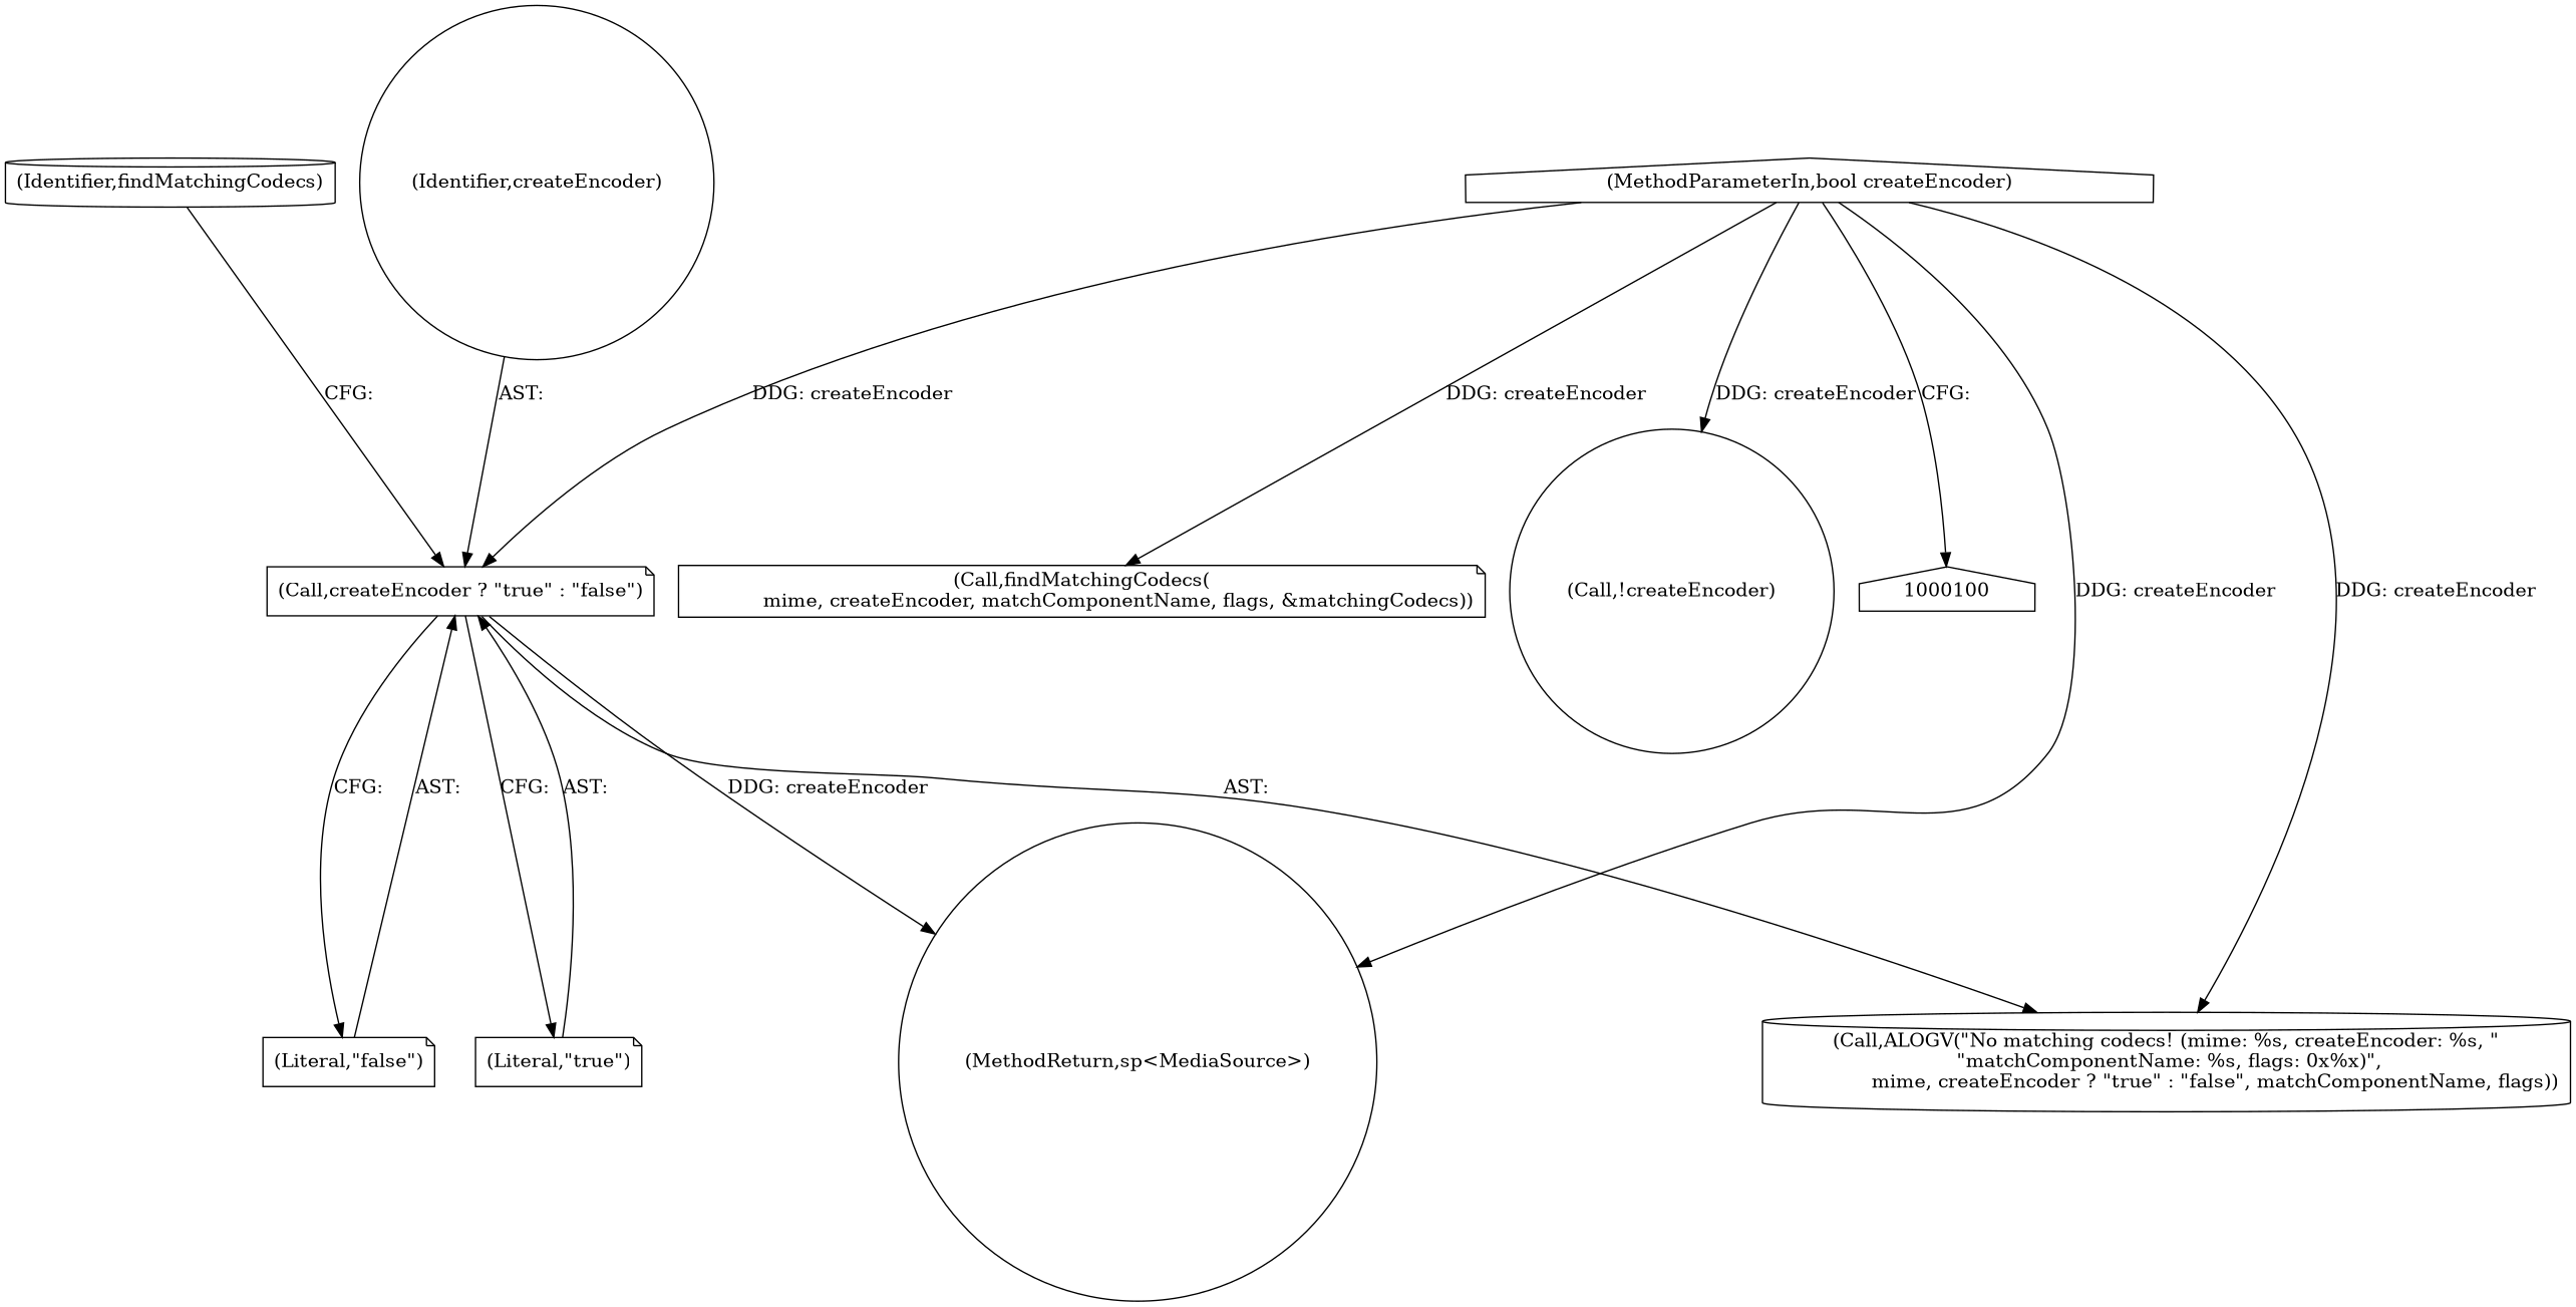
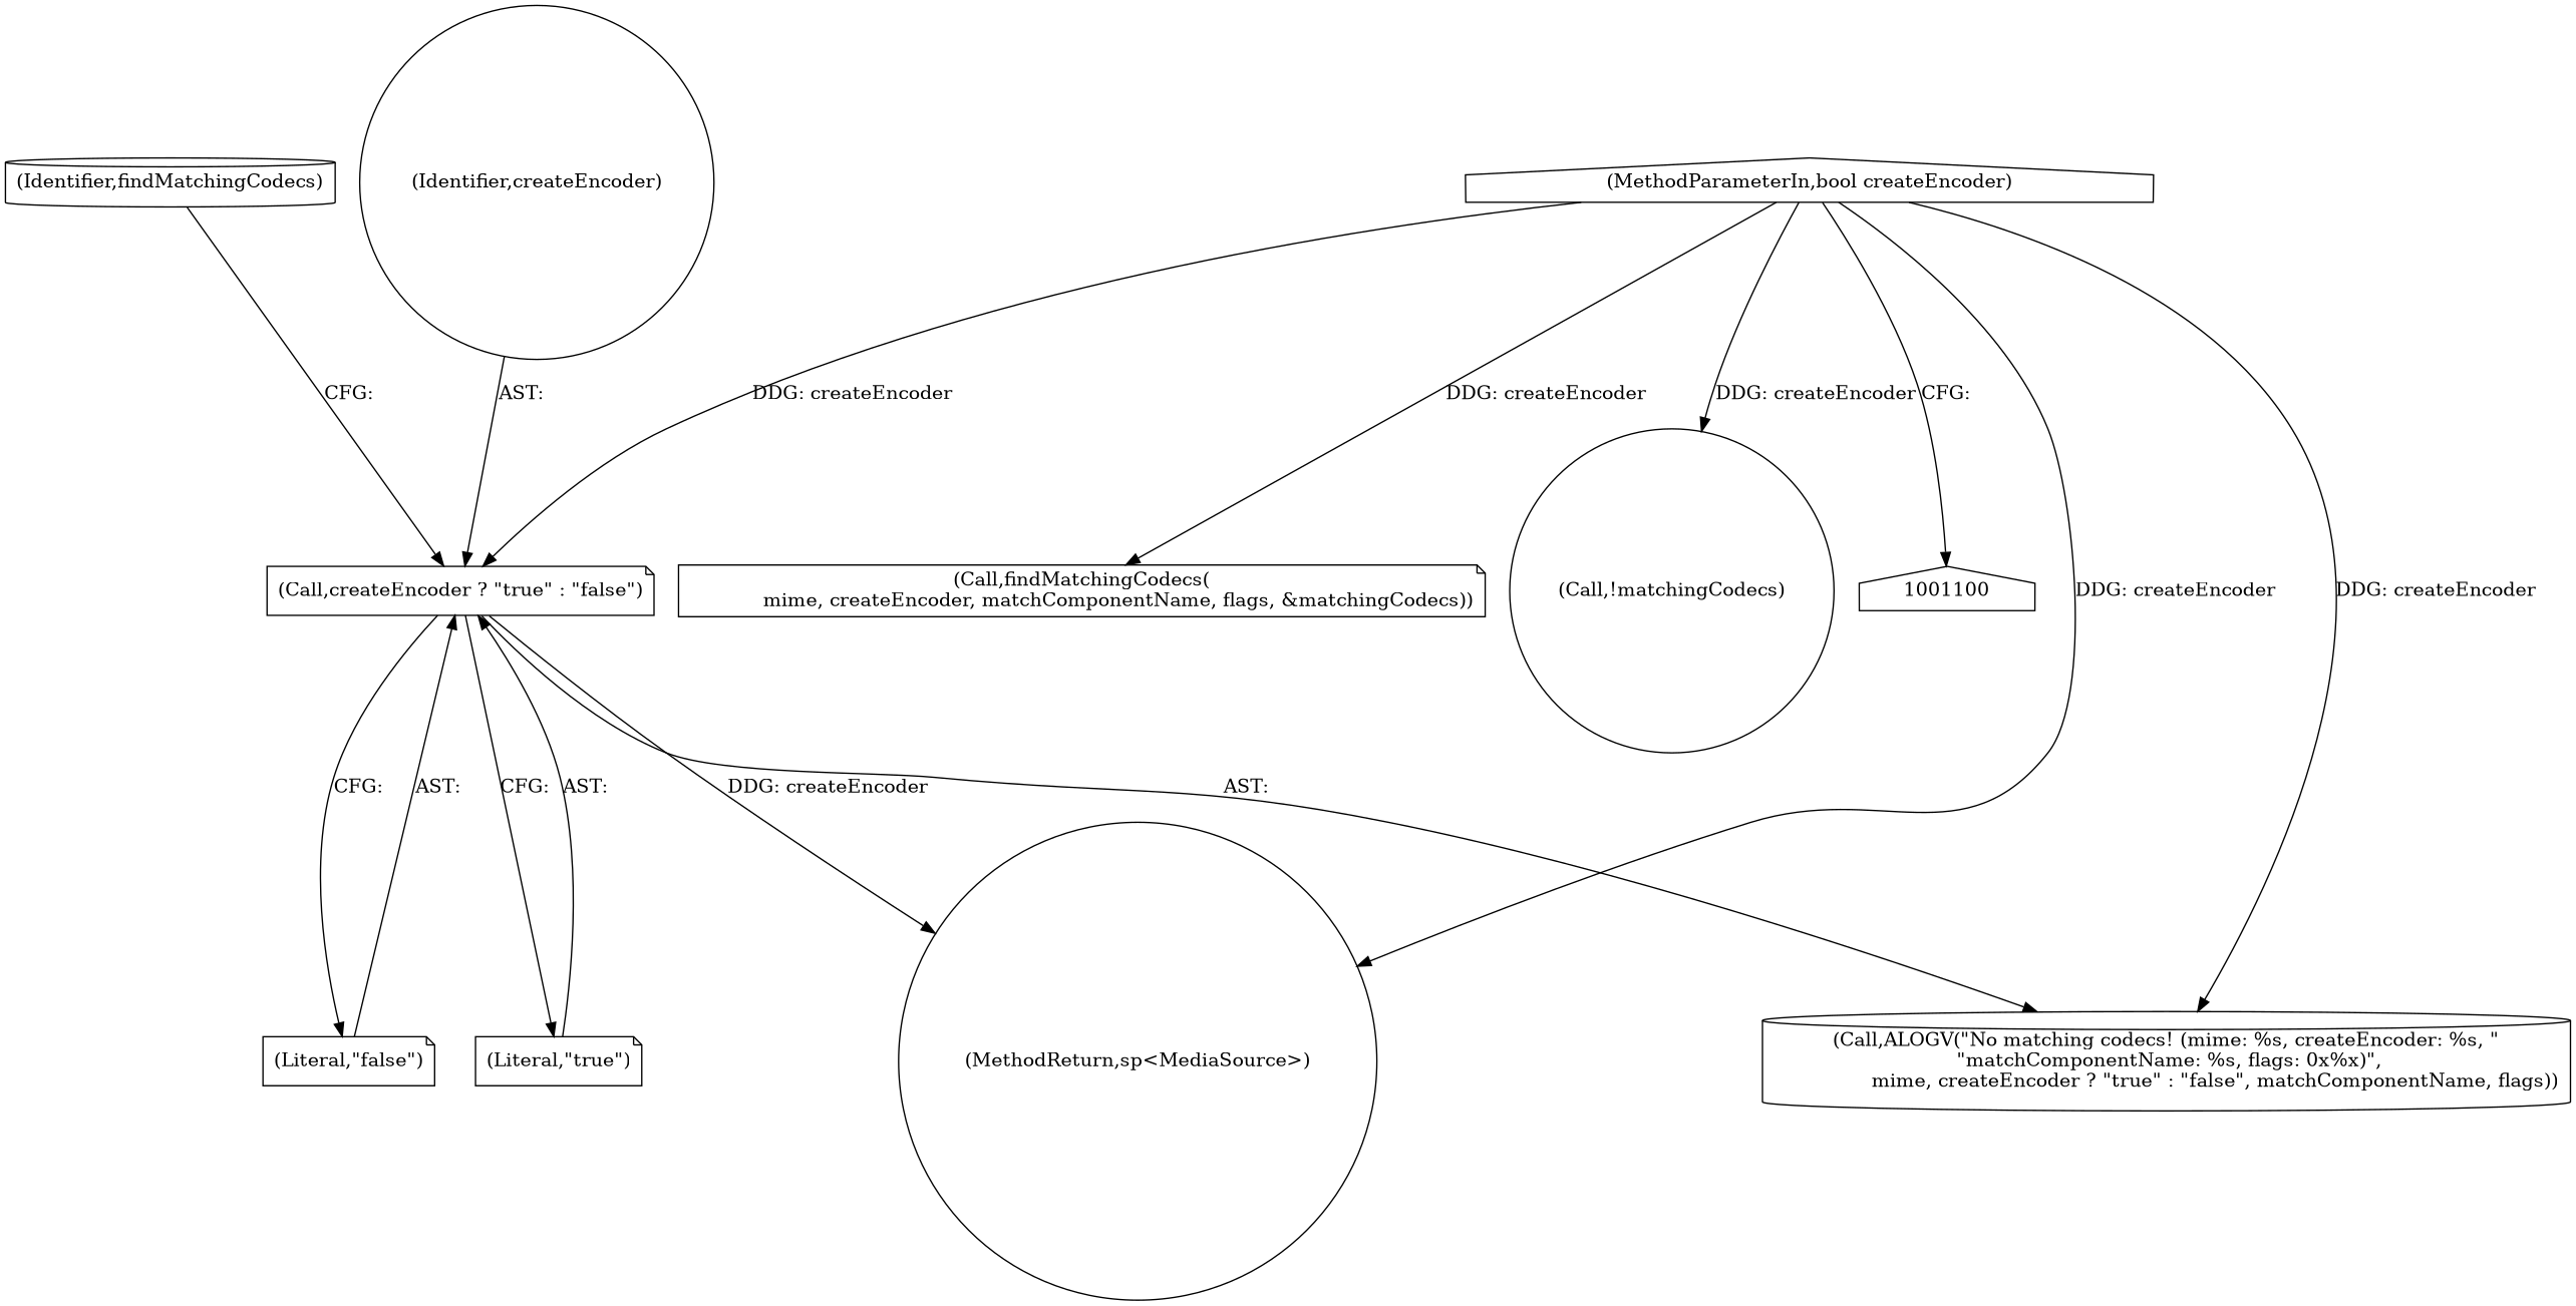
  digraph {
    node [shape=note]
    n1 [label="(Call,createEncoder ? \"true\" : \"false\")"]
    n2 [label="(Call,ALOGV(\"No matching codecs! (mime: %s, createEncoder: %s, \"\n \"matchComponentName: %s, flags: 0x%x)\",\n                mime, createEncoder ? \"true\" : \"false\", matchComponentName, flags))" shape=cylinder]
    n3 [label="(MethodReturn,sp<MediaSource>)" shape=circle]
    n4 [label="(Literal,\"true\")"]
    n5 [label="(Literal,\"false\")"]
    n6 [label="(MethodParameterIn,bool createEncoder)" shape=house]
    n7 [label="(Call,findMatchingCodecs(\n            mime, createEncoder, matchComponentName, flags, &matchingCodecs))"]
-   n8 [label="(Call,!createEncoder)" shape=circle]
-   1000100 [shape=house]
+   n8 [label="(Call,!matchingCodecs)" shape=circle]
+   1000100 [shape=house label=1001100]
    n10 [label="(Identifier,findMatchingCodecs)" shape=cylinder]
    n11 [label="(Identifier,createEncoder)" shape=circle]
    n1 -> n2 [label="AST: "]
    n1 -> n3 [label="DDG: createEncoder"]
    n1 -> n4 [label="CFG: "]
    n1 -> n5 [label="CFG: "]
    n4 -> n1 [label="AST: "]
    n5 -> n1 [label="AST: "]
    n6 -> n1 [label="DDG: createEncoder"]
    n6 -> n2 [label="DDG: createEncoder"]
    n6 -> n3 [label="DDG: createEncoder"]
    n6 -> n7 [label="DDG: createEncoder"]
    n6 -> n8 [label="DDG: createEncoder"]
    n6 -> 1000100 [label="CFG: "]
    n10 -> n1 [label="CFG: "]
    n11 -> n1 [label="AST: "]
  }
